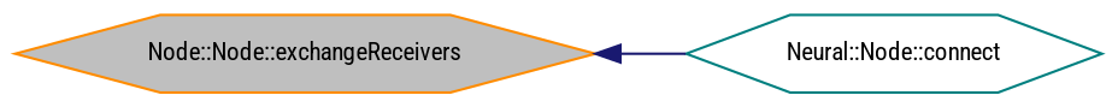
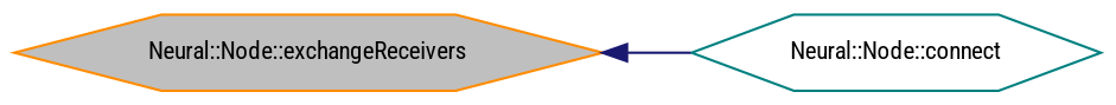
  digraph {
    rankdir=LR
    fontname="Roboto Condensed"
    node [fontname="Roboto Condensed" fontsize=10 shape=hexagon style=filled]
-   n1 [color=darkorange fillcolor=grey75 fontcolor=black height=0.2 label="Node::Node::exchangeReceivers" width=0.4]
+   n1 [color=darkorange fillcolor=grey75 fontcolor=black height=0.2 label="Neural::Node::exchangeReceivers" width=0.4]
    n2 [color=teal fillcolor=white height=0.2 label="Neural::Node::connect" width=0.4]
    n1 -> n2 [color=midnightblue dir=back fontname="Roboto Condensed" fontsize=10 labelfontname=Helvetica labelfontsize=10 style=solid]
  }
